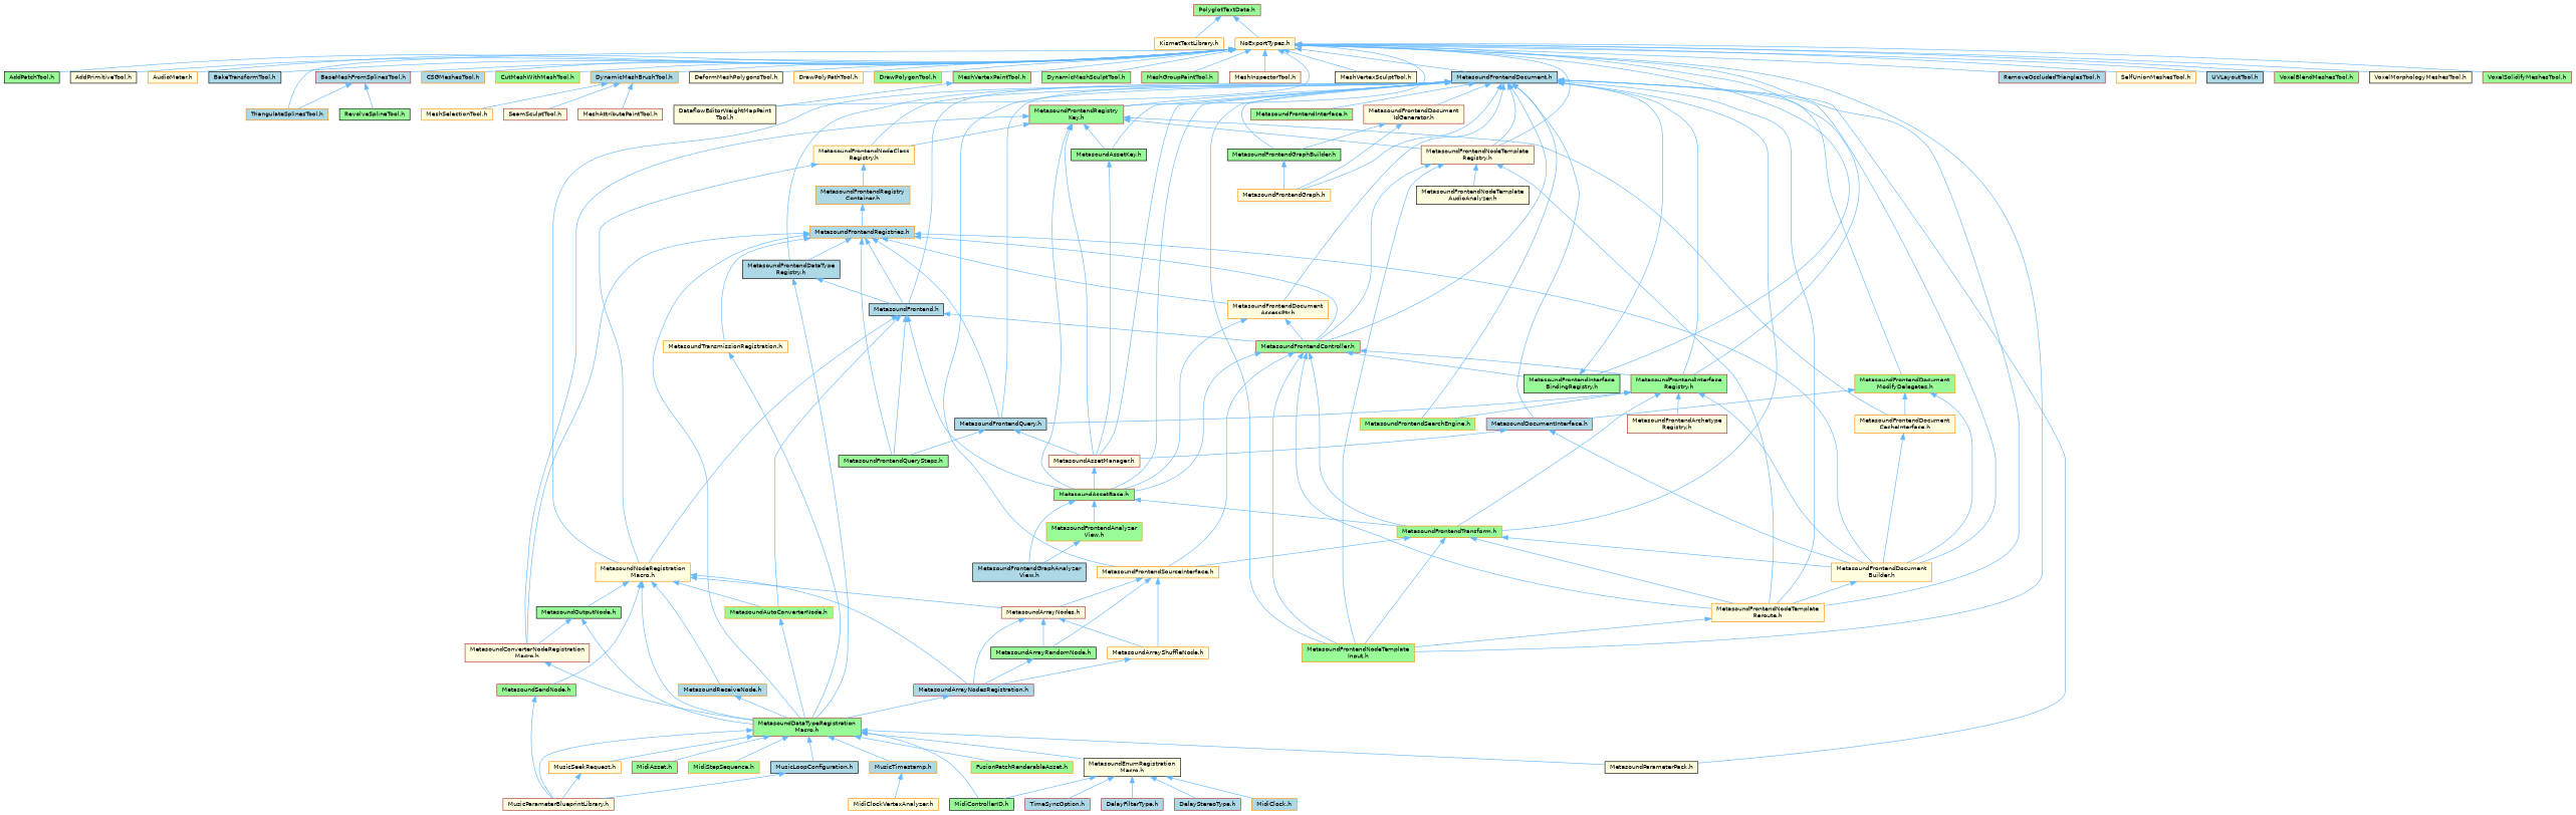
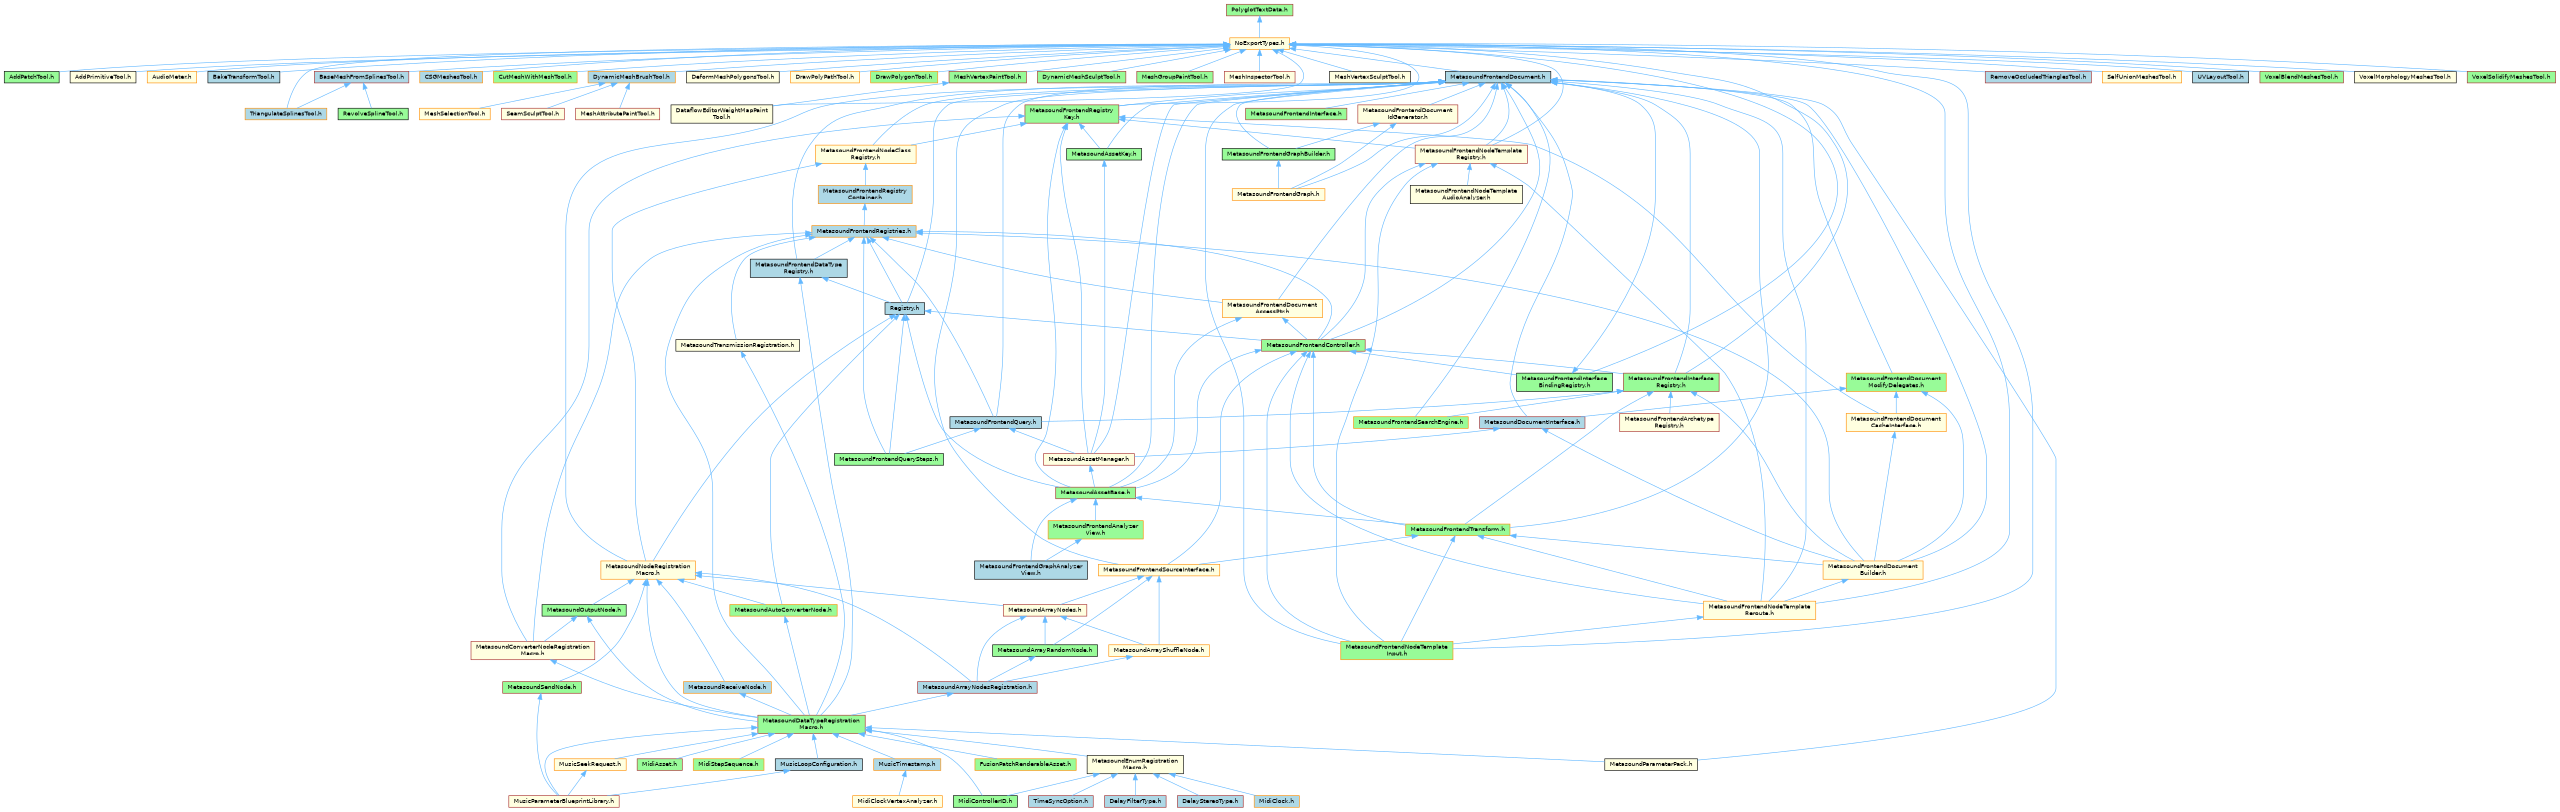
  digraph {
    node [color=darkorange fillcolor=lightyellow fontname=Helvetica fontsize=10 shape=box style=filled]
    edge [color=steelblue1 dir=back fontname=Helvetica fontsize=10 labelfontname=Helvetica labelfontsize=10 style=solid]
    n1 [color=brown fillcolor=palegreen fontcolor=black height=0.2 label="PolyglotTextData.h" width=0.4]
-   n2 [height=0.2 label="KismetTextLibrary.h" width=0.4]
    n3 [height=0.2 label="NoExportTypes.h" width=0.4]
    n4 [color=black fillcolor=palegreen height=0.2 label="AddPatchTool.h" width=0.4]
    n5 [color=black height=0.2 label="AddPrimitiveTool.h" width=0.4]
    n6 [height=0.2 label="AudioMeter.h" width=0.4]
    n7 [color=black fillcolor=lightblue height=0.2 label="BakeTransformTool.h" width=0.4]
    n8 [color=brown fillcolor=lightblue height=0.2 label="BaseMeshFromSplinesTool.h" width=0.4]
    n9 [fillcolor=lightblue height=0.2 label="TriangulateSplinesTool.h" width=0.4]
    n10 [fillcolor=lightblue height=0.2 label="CSGMeshesTool.h" width=0.4]
    n11 [fillcolor=palegreen height=0.2 label="CutMeshWithMeshTool.h" width=0.4]
    n12 [color=black height=0.2 label="DataflowEditorWeightMapPaint\lTool.h" width=0.4]
    n13 [color=black height=0.2 label="DeformMeshPolygonsTool.h" width=0.4]
    n14 [height=0.2 label="DrawPolyPathTool.h" width=0.4]
    n15 [fillcolor=palegreen height=0.2 label="DrawPolygonTool.h" width=0.4]
    n16 [fillcolor=lightblue height=0.2 label="DynamicMeshBrushTool.h" width=0.4]
    n17 [color=brown fillcolor=palegreen height=0.2 label="DynamicMeshSculptTool.h" width=0.4]
    n18 [color=brown fillcolor=palegreen height=0.2 label="MeshGroupPaintTool.h" width=0.4]
    n19 [color=brown height=0.2 label="MeshInspectorTool.h" width=0.4]
    n20 [color=brown fillcolor=palegreen height=0.2 label="MeshVertexPaintTool.h" width=0.4]
    n21 [color=black height=0.2 label="MeshVertexSculptTool.h" width=0.4]
    n22 [color=black fillcolor=lightblue height=0.2 label="MetasoundFrontendDocument.h" width=0.4]
    n23 [height=0.2 label="MetasoundFrontendNodeTemplate\lReroute.h" width=0.4]
    n24 [fillcolor=palegreen height=0.2 label="MetasoundFrontendNodeTemplate\lInput.h" width=0.4]
    n25 [color=black fillcolor=palegreen height=0.2 label="MetasoundFrontendInterface\lBindingRegistry.h" width=0.4]
    n26 [color=brown fillcolor=palegreen height=0.2 label="MetasoundFrontendInterface\lRegistry.h" width=0.4]
    n27 [color=brown height=0.2 label="MetasoundFrontendNodeTemplate\lRegistry.h" width=0.4]
    n28 [color=brown fillcolor=palegreen height=0.2 label="MetasoundFrontendRegistry\lKey.h" width=0.4]
    n29 [color=brown fillcolor=lightblue height=0.2 label="RemoveOccludedTrianglesTool.h" width=0.4]
    n30 [height=0.2 label="SelfUnionMeshesTool.h" width=0.4]
    n31 [color=black fillcolor=lightblue height=0.2 label="UVLayoutTool.h" width=0.4]
    n32 [color=brown fillcolor=palegreen height=0.2 label="VoxelBlendMeshesTool.h" width=0.4]
    n33 [color=black height=0.2 label="VoxelMorphologyMeshesTool.h" width=0.4]
    n34 [color=brown fillcolor=palegreen height=0.2 label="VoxelSolidifyMeshesTool.h" width=0.4]
    n35 [color=black fillcolor=palegreen height=0.2 label="RevolveSplineTool.h" width=0.4]
    n36 [color=brown height=0.2 label="MeshAttributePaintTool.h" width=0.4]
    n37 [height=0.2 label="MeshSelectionTool.h" width=0.4]
    n38 [color=brown height=0.2 label="SeamSculptTool.h" width=0.4]
    n39 [color=brown fillcolor=palegreen height=0.2 label="MetasoundAssetBase.h" width=0.4]
    n40 [fillcolor=palegreen height=0.2 label="MetasoundFrontendTransform.h" width=0.4]
    n41 [height=0.2 label="MetasoundFrontendDocument\lBuilder.h" width=0.4]
    n42 [height=0.2 label="MetasoundFrontendSourceInterface.h" width=0.4]
    n43 [color=black height=0.2 label="MetasoundParameterPack.h" width=0.4]
    n44 [color=black fillcolor=palegreen height=0.2 label="MetasoundAssetKey.h" width=0.4]
    n45 [color=brown height=0.2 label="MetasoundAssetManager.h" width=0.4]
    n46 [color=black fillcolor=lightblue height=0.2 label="MetasoundFrontendQuery.h" width=0.4]
    n47 [color=brown fillcolor=lightblue height=0.2 label="MetasoundDocumentInterface.h" width=0.4]
-   n48 [color=black fillcolor=lightblue height=0.2 label="MetasoundFrontend.h" width=0.4]
+   n48 [color=black fillcolor=lightblue height=0.2 label="Registry.h" width=0.4]
    n49 [color=brown fillcolor=palegreen height=0.2 label="MetasoundFrontendController.h" width=0.4]
    n50 [fillcolor=palegreen height=0.2 label="MetasoundFrontendSearchEngine.h" width=0.4]
    n51 [height=0.2 label="MetasoundNodeRegistration\lMacro.h" width=0.4]
    n52 [color=black fillcolor=lightblue height=0.2 label="MetasoundFrontendDataType\lRegistry.h" width=0.4]
    n53 [height=0.2 label="MetasoundFrontendDocument\lAccessPtr.h" width=0.4]
    n54 [color=brown height=0.2 label="MetasoundFrontendDocument\lIdGenerator.h" width=0.4]
    n55 [height=0.2 label="MetasoundFrontendGraph.h" width=0.4]
    n56 [color=black fillcolor=palegreen height=0.2 label="MetasoundFrontendGraphBuilder.h" width=0.4]
    n57 [fillcolor=palegreen height=0.2 label="MetasoundFrontendDocument\lModifyDelegates.h" width=0.4]
    n58 [color=brown fillcolor=palegreen height=0.2 label="MetasoundFrontendInterface.h" width=0.4]
    n59 [height=0.2 label="MetasoundFrontendNodeClass\lRegistry.h" width=0.4]
    n60 [color=brown height=0.2 label="MetasoundFrontendArchetype\lRegistry.h" width=0.4]
    n61 [color=black height=0.2 label="MetasoundFrontendNodeTemplate\lAudioAnalyzer.h" width=0.4]
    n62 [color=brown height=0.2 label="MetasoundConverterNodeRegistration\lMacro.h" width=0.4]
    n63 [height=0.2 label="MetasoundFrontendDocument\lCacheInterface.h" width=0.4]
    n64 [fillcolor=palegreen height=0.2 label="MetasoundFrontendAnalyzer\lView.h" width=0.4]
    n65 [color=black fillcolor=lightblue height=0.2 label="MetasoundFrontendGraphAnalyzer\lView.h" width=0.4]
    n66 [color=brown height=0.2 label="MetasoundArrayNodes.h" width=0.4]
    n67 [color=black fillcolor=palegreen height=0.2 label="MetasoundArrayRandomNode.h" width=0.4]
    n68 [height=0.2 label="MetasoundArrayShuffleNode.h" width=0.4]
    n69 [color=black fillcolor=palegreen height=0.2 label="MetasoundFrontendQuerySteps.h" width=0.4]
    n70 [fillcolor=palegreen height=0.2 label="MetasoundAutoConverterNode.h" width=0.4]
    n71 [color=brown fillcolor=lightblue height=0.2 label="MetasoundArrayNodesRegistration.h" width=0.4]
    n72 [color=brown fillcolor=palegreen height=0.2 label="MetasoundDataTypeRegistration\lMacro.h" width=0.4]
    n73 [color=black fillcolor=palegreen height=0.2 label="MetasoundOutputNode.h" width=0.4]
    n74 [fillcolor=lightblue height=0.2 label="MetasoundReceiveNode.h" width=0.4]
    n75 [color=brown fillcolor=palegreen height=0.2 label="MetasoundSendNode.h" width=0.4]
    n76 [fillcolor=lightblue height=0.2 label="MetasoundFrontendRegistry\lContainer.h" width=0.4]
    n77 [fillcolor=palegreen height=0.2 label="FusionPatchRenderableAsset.h" width=0.4]
    n78 [color=black height=0.2 label="MetasoundEnumRegistration\lMacro.h" width=0.4]
    n79 [color=black fillcolor=palegreen height=0.2 label="MidiControllerID.h" width=0.4]
    n80 [color=brown fillcolor=palegreen height=0.2 label="MidiAsset.h" width=0.4]
    n81 [fillcolor=palegreen height=0.2 label="MidiStepSequence.h" width=0.4]
    n82 [color=black fillcolor=lightblue height=0.2 label="MusicLoopConfiguration.h" width=0.4]
    n83 [color=brown height=0.2 label="MusicParameterBlueprintLibrary.h" width=0.4]
    n84 [height=0.2 label="MusicSeekRequest.h" width=0.4]
    n85 [fillcolor=lightblue height=0.2 label="MusicTimestamp.h" width=0.4]
    n86 [color=brown fillcolor=lightblue height=0.2 label="DelayFilterType.h" width=0.4]
    n87 [color=brown fillcolor=lightblue height=0.2 label="DelayStereoType.h" width=0.4]
    n88 [fillcolor=lightblue height=0.2 label="MidiClock.h" width=0.4]
    n89 [color=brown fillcolor=lightblue height=0.2 label="TimeSyncOption.h" width=0.4]
    n90 [height=0.2 label="MidiClockVertexAnalyzer.h" width=0.4]
    n91 [fillcolor=lightblue height=0.2 label="MetasoundFrontendRegistries.h" width=0.4]
-   n92 [height=0.2 label="MetasoundTransmissionRegistration.h" width=0.4]
-   n1 -> n2
+   n92 [color=black height=0.2 label="MetasoundTransmissionRegistration.h" width=0.4]
    n1 -> n3
    n3 -> n4
    n3 -> n5
    n3 -> n6
    n3 -> n7
    n3 -> n8
    n3 -> n9
    n3 -> n10
    n3 -> n11
    n3 -> n12
    n3 -> n13
    n3 -> n14
    n3 -> n15
    n3 -> n16
    n3 -> n17
    n3 -> n18
    n3 -> n19
    n3 -> n20
    n3 -> n21
    n3 -> n22
    n3 -> n23
    n3 -> n24
    n3 -> n25
    n3 -> n26
    n3 -> n27
    n3 -> n28
    n3 -> n29
    n3 -> n30
    n3 -> n31
    n3 -> n32
    n3 -> n33
    n3 -> n34
    n8 -> n9
    n8 -> n35
    n16 -> n36
    n16 -> n37
    n16 -> n38
    n20 -> n12
    n22 -> n23
    n22 -> n24
    n22 -> n26
    n22 -> n27
    n22 -> n28
    n22 -> n39
    n22 -> n40
    n22 -> n41
    n22 -> n42
    n22 -> n43
    n22 -> n44
    n22 -> n45
    n22 -> n46
    n22 -> n47
    n22 -> n48
    n22 -> n49
    n22 -> n50
    n22 -> n51
    n22 -> n52
    n22 -> n53
    n22 -> n54
    n22 -> n55
    n22 -> n56
    n22 -> n57
    n22 -> n58
    n22 -> n59
    n23 -> n24
    n25 -> n22
    n26 -> n40
    n26 -> n41
    n26 -> n46
    n26 -> n50
    n26 -> n60
    n27 -> n23
    n27 -> n24
    n27 -> n49
    n27 -> n61
    n28 -> n27
    n28 -> n39
    n28 -> n44
    n28 -> n45
    n28 -> n59
    n28 -> n62
    n28 -> n63
    n39 -> n40
    n39 -> n64
    n39 -> n65
    n40 -> n23
    n40 -> n24
    n40 -> n41
    n40 -> n42
    n41 -> n23
    n42 -> n66
    n42 -> n67
    n42 -> n68
    n44 -> n45
    n45 -> n39
    n46 -> n45
    n46 -> n69
    n47 -> n41
    n47 -> n45
    n48 -> n39
    n48 -> n49
    n48 -> n51
    n48 -> n69
    n48 -> n70
    n49 -> n23
    n49 -> n24
    n49 -> n25
    n49 -> n26
    n49 -> n39
    n49 -> n40
    n49 -> n42
    n51 -> n66
    n51 -> n70
    n51 -> n71
    n51 -> n72
    n51 -> n73
    n51 -> n74
    n51 -> n75
    n52 -> n48
    n52 -> n72
    n53 -> n39
    n53 -> n49
    n54 -> n55
    n54 -> n56
    n56 -> n55
    n57 -> n41
    n57 -> n47
    n57 -> n63
    n59 -> n51
    n59 -> n76
    n62 -> n72
    n63 -> n41
    n64 -> n65
    n66 -> n67
    n66 -> n68
    n66 -> n71
    n67 -> n71
    n68 -> n71
    n70 -> n72
    n71 -> n72
    n72 -> n43
    n72 -> n77
    n72 -> n78
    n72 -> n79
    n72 -> n80
    n72 -> n81
    n72 -> n82
    n72 -> n83
    n72 -> n84
    n72 -> n85
    n73 -> n62
    n73 -> n72
    n74 -> n72
    n75 -> n83
    n76 -> n91
    n78 -> n79
    n78 -> n86
    n78 -> n87
    n78 -> n88
    n78 -> n89
    n82 -> n83
    n84 -> n83
    n85 -> n90
    n91 -> n41
    n91 -> n46
    n91 -> n48
    n91 -> n49
    n91 -> n52
    n91 -> n53
    n91 -> n62
    n91 -> n69
    n91 -> n72
    n91 -> n92
    n92 -> n72
  }
